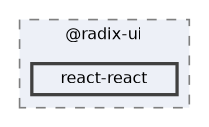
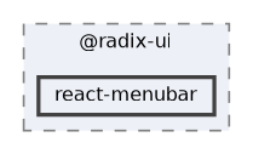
  digraph {
    compound=true
-   n1 [color=grey25 fillcolor="#edf0f7" fontname=Helvetica fontsize=10 height=0.2 label="react-react" shape=box style="filled,bold" width=0.4]
+   n1 [color=grey25 fillcolor="#edf0f7" fontname=Helvetica fontsize=10 height=0.2 label="react-menubar" shape=box style="filled,bold" width=0.4]
    subgraph cluster_1 {
      bgcolor="#edf0f7"
      fontname=Helvetica
      fontsize=10
      label="@radix-ui"
      pencolor=grey50
      style="filled,dashed"
      n1
    }
  }
